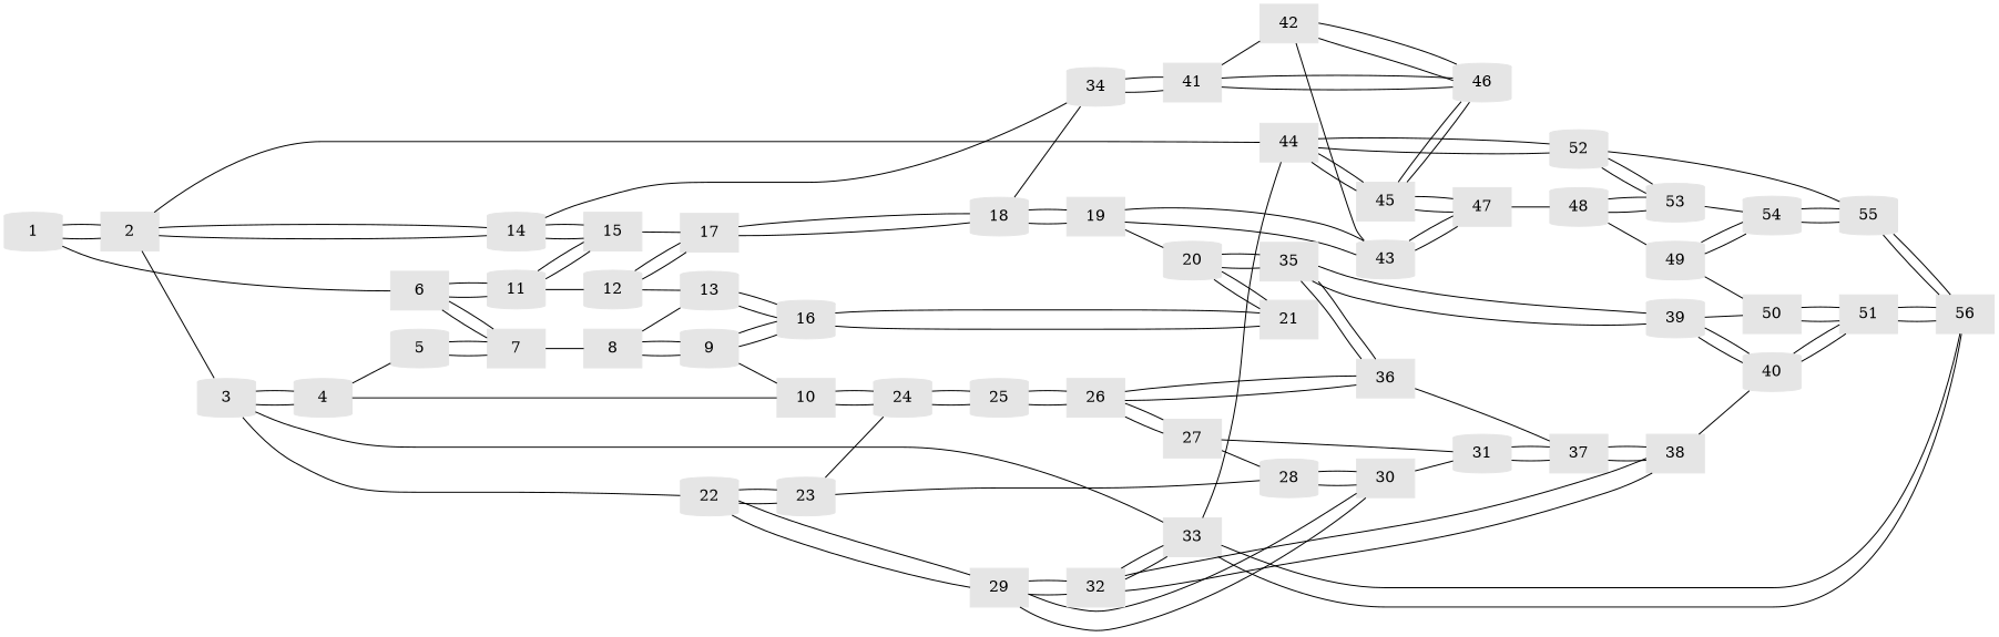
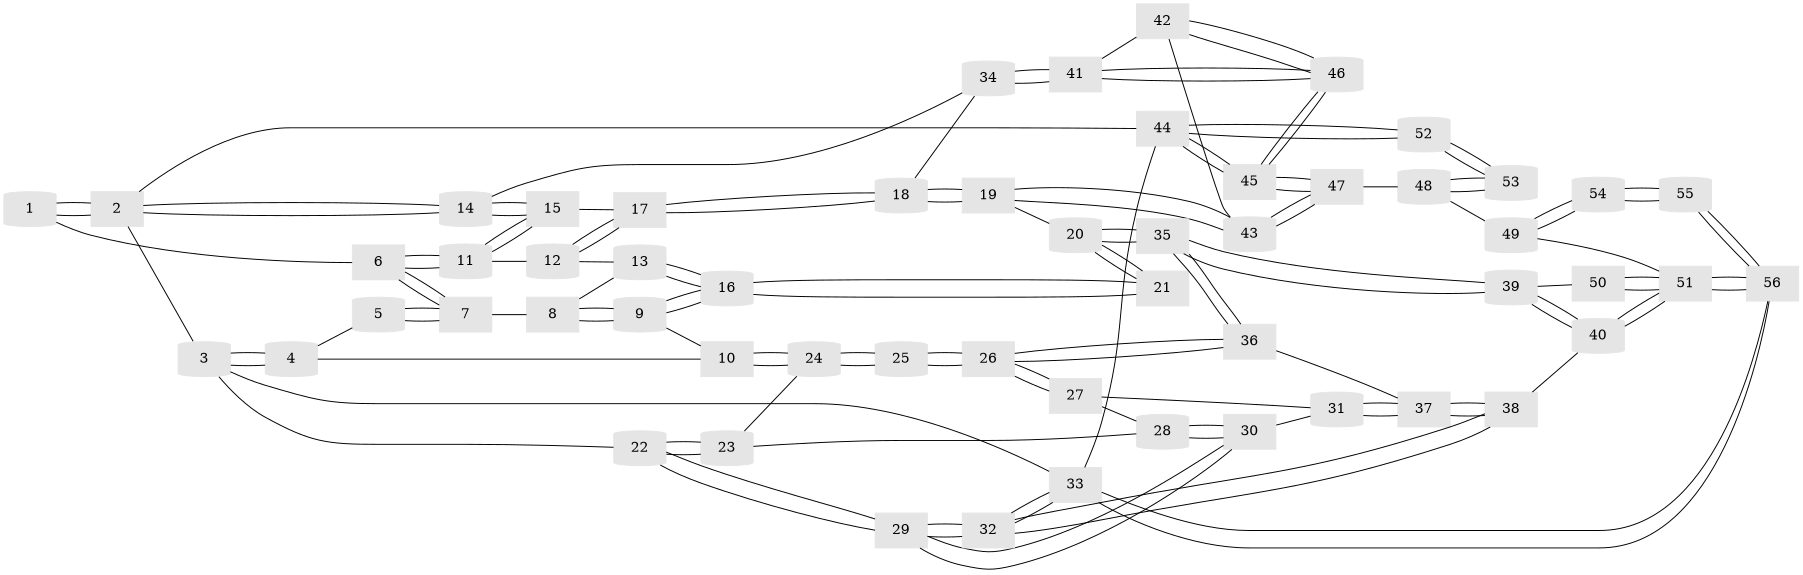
  graph {
    rankdir=LR
    node [color=gray90 shape=cylinder style=filled]
    2 [shape=box]
    1
    6 [shape=box]
    3
    14
    44 [shape=box]
    7 [shape=box]
    11
    4
    22
    33 [shape=box]
    15 [shape=box]
    34
    45 [shape=box]
    52
    5
    10 [shape=box]
    23
    29 [shape=box]
    56 [shape=box]
    24
    8 [shape=box]
    12
    9
    13
    16
    21 [shape=box]
    25
    17 [shape=box]
    18
    41 [shape=box]
    19 [shape=box]
    20
    43
    35 [shape=box]
    47 [shape=box]
    36 [shape=box]
    39
    26 [shape=box]
    28
    30 [shape=box]
    32 [shape=box]
    27 [shape=box]
    31
    37 [shape=box]
    38 [shape=box]
    40
    42 [shape=box]
    46
    50 [shape=box]
    51 [shape=box]
    48
    53
    55
    49
    54
    2 -- 3
    2 -- 14
    2 -- 14
    2 -- 44
    1 -- 2
    1 -- 2
    1 -- 6
    6 -- 7
    6 -- 7
    6 -- 11
    6 -- 11
    3 -- 4
    3 -- 4
    3 -- 22
    3 -- 33
    14 -- 15
    14 -- 15
    14 -- 34
    44 -- 45
    44 -- 45
    44 -- 52
    44 -- 52
    7 -- 8
    11 -- 15
    11 -- 15
    11 -- 12
    4 -- 5
    4 -- 10
    22 -- 23
    22 -- 23
    22 -- 29
    22 -- 29
    33 -- 44
    33 -- 56
    33 -- 56
    15 -- 17
    34 -- 41
    34 -- 41
    45 -- 47
    45 -- 47
    45 -- 46
    45 -- 46
    52 -- 53
    52 -- 53
-   52 -- 55
    5 -- 7
    5 -- 7
    10 -- 24
    10 -- 24
    23 -- 24
    23 -- 28
    29 -- 30
    29 -- 30
    29 -- 32
    29 -- 32
    24 -- 25
    24 -- 25
    8 -- 9
    8 -- 9
    8 -- 13
    12 -- 13
    12 -- 17
    12 -- 17
    9 -- 10
    9 -- 16
    9 -- 16
    13 -- 16
    13 -- 16
    16 -- 21
    16 -- 21
    25 -- 26
    25 -- 26
    17 -- 18
    17 -- 18
    18 -- 34
    18 -- 19
    18 -- 19
    41 -- 42
    41 -- 46
    41 -- 46
    19 -- 20
    19 -- 43
    19 -- 43
    20 -- 21
    20 -- 21
    20 -- 35
    20 -- 35
    43 -- 47
    43 -- 47
    35 -- 36
    35 -- 36
    35 -- 39
    35 -- 39
    47 -- 48
    36 -- 37
    39 -- 40
    39 -- 40
    39 -- 50
    26 -- 36
    26 -- 36
    26 -- 27
    26 -- 27
    28 -- 30
    28 -- 30
    30 -- 31
    32 -- 33
    32 -- 33
    32 -- 38
    32 -- 38
    27 -- 28
    27 -- 31
    31 -- 37
    31 -- 37
    37 -- 38
    37 -- 38
    38 -- 40
    40 -- 51
    40 -- 51
    42 -- 43
    42 -- 46
    42 -- 46
    50 -- 51
    50 -- 51
    51 -- 56
    51 -- 56
    48 -- 53
    48 -- 53
    48 -- 49
-   53 -- 54
    55 -- 56
    55 -- 56
-   49 -- 50
+   49 -- 51
    49 -- 54
    49 -- 54
    54 -- 55
    54 -- 55
  }
